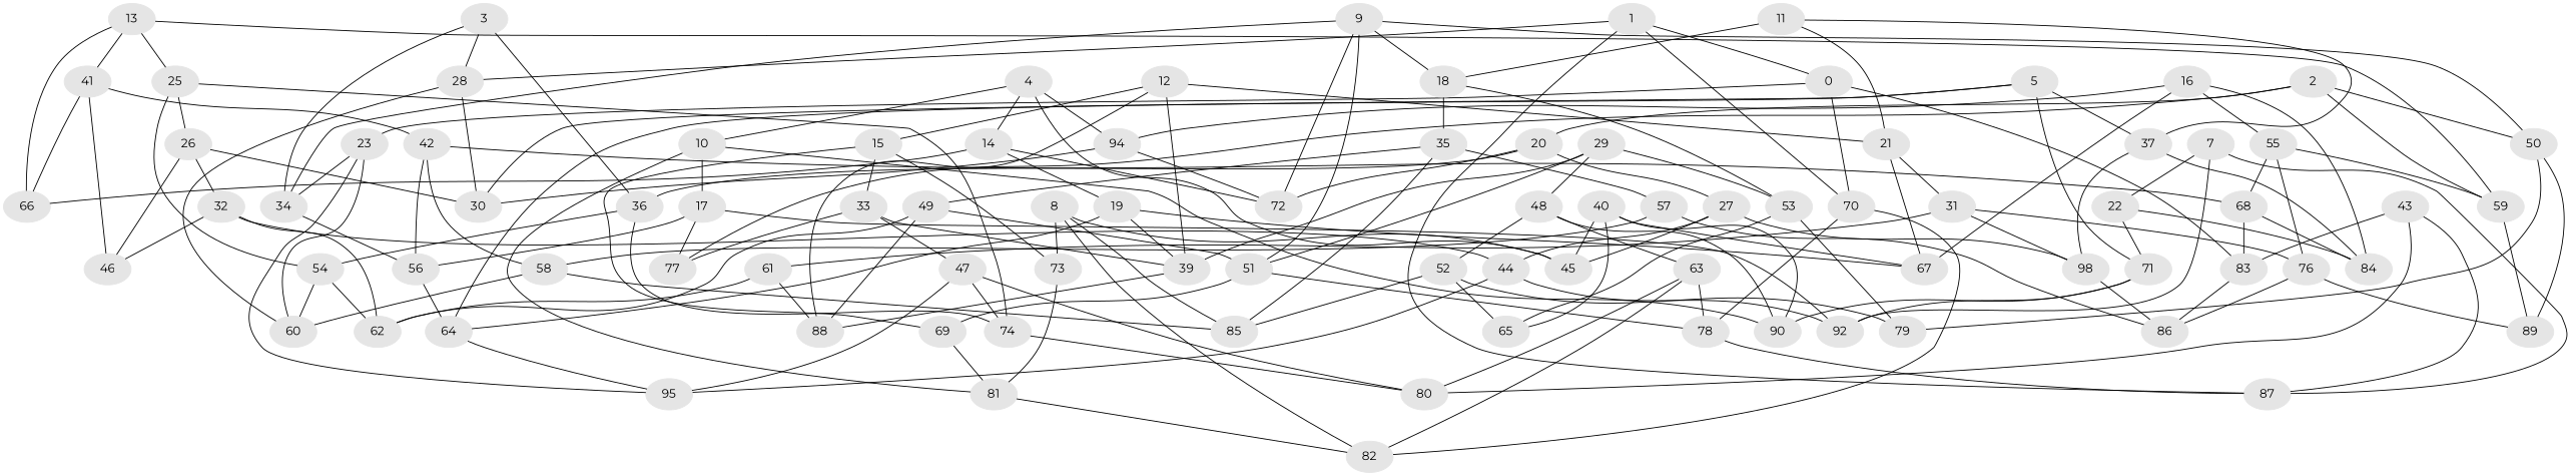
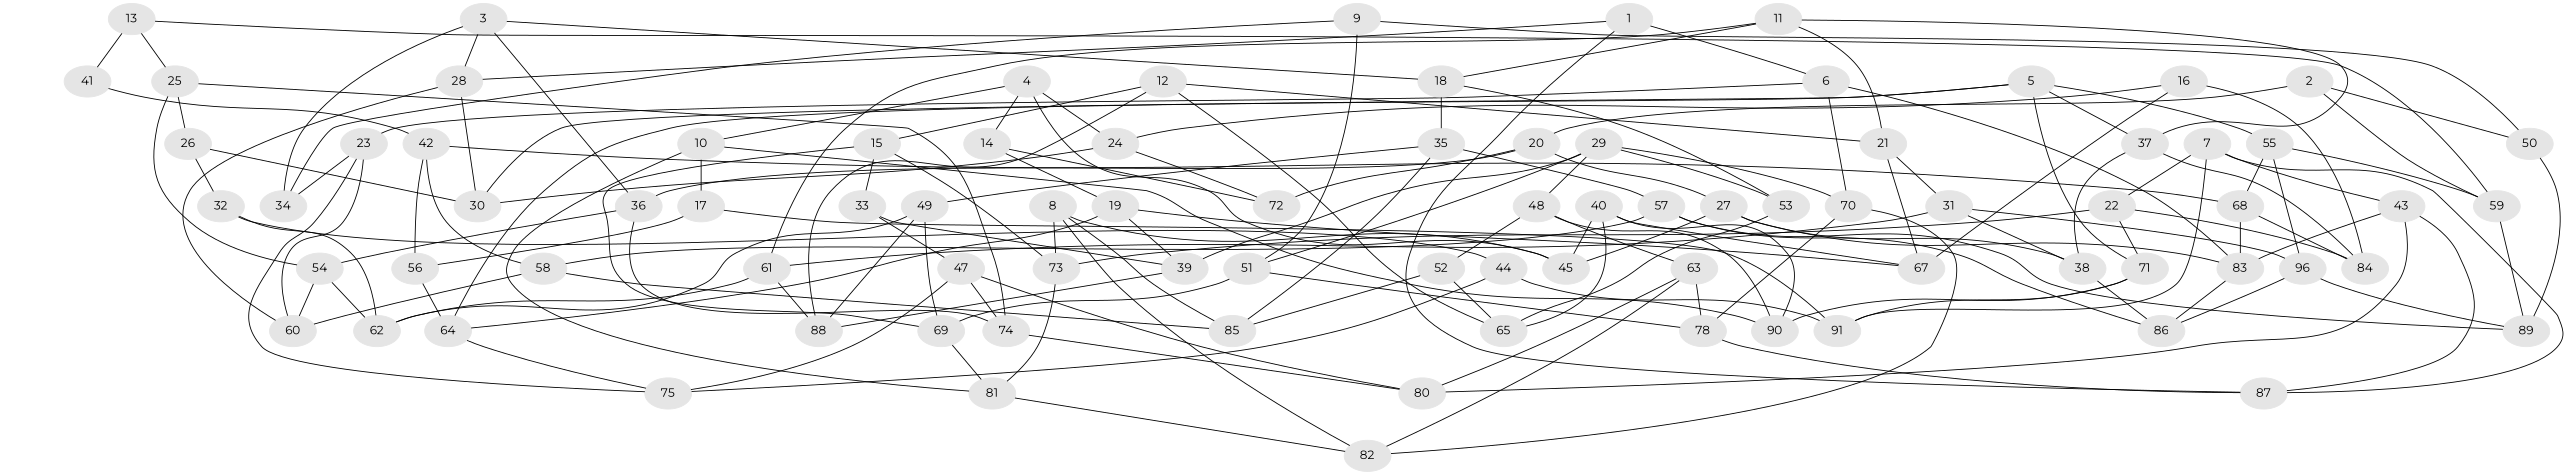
  graph {
    fontname=Montserrat
    node [color=gray90 fontname=Montserrat style=filled]
    edge [fontname=Montserrat]
    1
-   6 [label=0]
+   6
    28
    70
    87
    23
    83
    30
    60
    82
    78
    2
    20
    50
    59
-   77
    36
    72
    27
-   79
    89
    3
    18
    34
    35
    53
    56
    54
    74
    4
    10
    14
-   24 [label=94]
+   24
    45
    17
    81
    90
-   66
    19
    5
    37
    64
    71
    84
-   38 [label=98]
-   75 [label=95]
-   91 [label=92]
+   38
+   75
+   91
    86
    7
    22
    43
    73
    80
    8
    85
    9
    51
    69
    11
    21
    61
    67
    31
    88
    62
    12
    15
    65
    33
    13
    25
    41
    26
-   46
    42
    39
    47
    16
    55
-   76
+   76 [label=96]
    68
    49
    57
    44
    32
    29
    48
    52
    63
    58
    40
    1 -- 6
    1 -- 28
-   1 -- 70
+   29 -- 70
    1 -- 87
    6 -- 70
    6 -- 23
    6 -- 83
    28 -- 30
    28 -- 60
    70 -- 82
    70 -- 78
    23 -- 60
    23 -- 34
    23 -- 75
    83 -- 86
    78 -- 87
    2 -- 20
    2 -- 50
    2 -- 59
-   2 -- 77
    20 -- 36
    20 -- 72
    20 -- 27
-   50 -- 79
    50 -- 89
    59 -- 89
    36 -- 54
    36 -- 74
    27 -- 45
    27 -- 38
-   27 -- 44
+   27 -- 83
    3 -- 28
    3 -- 36
-   9 -- 18
+   3 -- 18
    3 -- 34
    18 -- 35
    18 -- 53
-   34 -- 56
    35 -- 85
    35 -- 49
    35 -- 57
-   53 -- 79
    53 -- 65
    56 -- 64
    54 -- 60
    54 -- 62
    74 -- 80
    4 -- 10
    4 -- 14
    4 -- 24
    4 -- 45
    10 -- 17
    10 -- 81
    10 -- 90
    14 -- 72
-   14 -- 66
    14 -- 19
    24 -- 30
    24 -- 72
-   17 -- 77
    17 -- 56
    17 -- 91
    81 -- 82
    19 -- 64
    19 -- 67
    19 -- 39
    5 -- 30
    5 -- 37
    5 -- 64
    5 -- 71
    37 -- 84
    37 -- 38
    64 -- 75
    71 -- 90
    71 -- 91
    38 -- 86
    7 -- 87
    7 -- 91
    7 -- 22
+   7 -- 43
    22 -- 71
    22 -- 84
+   22 -- 73
    43 -- 87
    43 -- 83
    43 -- 80
    73 -- 81
    8 -- 82
    8 -- 45
    8 -- 73
    8 -- 85
    9 -- 50
-   9 -- 72
    9 -- 34
    9 -- 51
    51 -- 78
    51 -- 69
    69 -- 81
    11 -- 18
    11 -- 37
    11 -- 21
+   11 -- 61
    21 -- 67
    21 -- 31
    61 -- 88
    61 -- 62
    31 -- 38
    31 -- 61
    31 -- 76
    12 -- 21
    12 -- 88
    12 -- 15
-   12 -- 39
+   12 -- 65
    15 -- 73
    15 -- 69
    15 -- 33
-   33 -- 77
    33 -- 39
    33 -- 47
    13 -- 59
-   13 -- 66
    13 -- 25
    13 -- 41
    25 -- 54
    25 -- 74
    25 -- 26
-   41 -- 66
-   41 -- 46
    41 -- 42
    26 -- 30
-   26 -- 46
    26 -- 32
    42 -- 56
    42 -- 68
    42 -- 58
    39 -- 88
    47 -- 74
    47 -- 75
    47 -- 80
    16 -- 24
    16 -- 84
    16 -- 67
-   16 -- 55
+   5 -- 55
    55 -- 59
    55 -- 76
    55 -- 68
    76 -- 89
    76 -- 86
    68 -- 83
    68 -- 84
-   49 -- 51
+   49 -- 69
    49 -- 88
    49 -- 62
+   57 -- 89
    57 -- 86
    57 -- 58
    44 -- 75
    44 -- 91
    32 -- 62
-   32 -- 46
    32 -- 44
    29 -- 53
    29 -- 51
    29 -- 39
    29 -- 48
    48 -- 90
    48 -- 52
    48 -- 63
-   52 -- 79
    52 -- 85
    52 -- 65
    63 -- 82
    63 -- 78
    63 -- 80
    58 -- 60
    58 -- 85
    40 -- 45
    40 -- 90
    40 -- 67
    40 -- 65
  }
